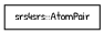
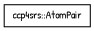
  digraph {
    rankdir=LR
    fontname="Patrick Hand"
-   n1 [color=black fillcolor=white fontname="Patrick Hand" fontsize=10 height=0.2 label="srs4srs::AtomPair" shape=record style=filled width=0.4]
+   n1 [color=black fillcolor=white fontname="Patrick Hand" fontsize=10 height=0.2 label="ccp4srs::AtomPair" shape=record style=filled width=0.4]
  }
